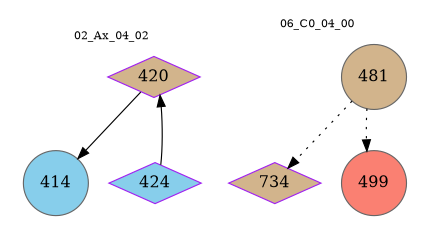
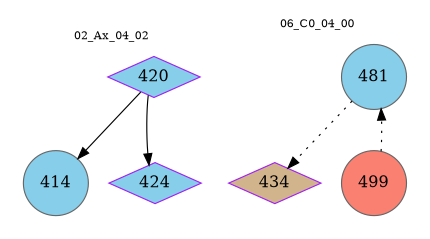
  digraph {
    node [color=purple fillcolor=skyblue shape=diamond style=filled]
    edge [color=black style=solid]
-   n1 [fillcolor=tan label=420]
+   n1 [label=420]
    n2 [color=gray40 label=414 shape=circle]
    n3 [label=424]
-   n4 [color=gray40 fillcolor=tan label=481 shape=circle]
-   n5 [fillcolor=tan label=734]
+   n4 [color=gray40 label=481 shape=circle]
+   n5 [fillcolor=tan label=434]
    n6 [color=gray40 fillcolor=salmon label=499 shape=circle]
    subgraph cluster_1 {
      color=white
      fontsize=10
      label="02_Ax_04_02"
      n1
      n2
      n3
    }
    subgraph cluster_2 {
      color=white
      fontsize=10
      label="06_C0_04_00"
      n4
      n5
      n6
    }
    n1 -> n2
-   n3 -> n1
+   n1 -> n3
    n4 -> n5 [style=dotted]
-   n4 -> n6 [style=dotted]
+   n6 -> n4 [style=dotted]
  }
